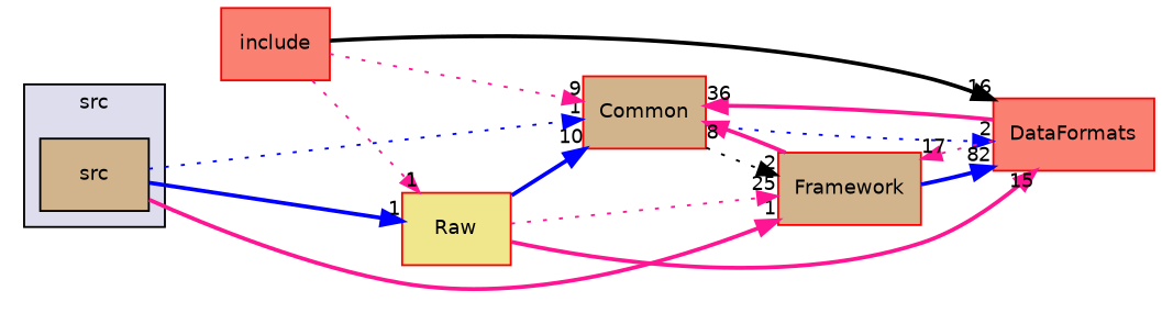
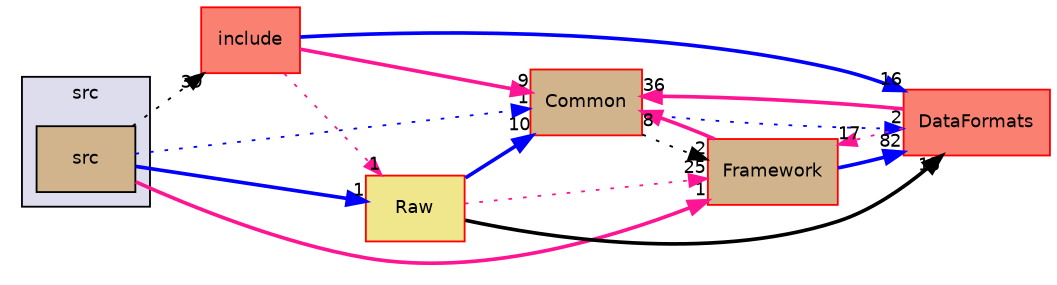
  digraph {
    compound=true
    rankdir=LR
    node [fillcolor=tan fontname=Helvetica fontsize=10 shape=box style=filled color=red]
    edge [color=deeppink headlabel=1 labeldistance=1.5 labelfontname=Helvetica labelfontsize=10 style=dotted]
    n1 [label=src pencolor=black color=""]
    n2 [label=Common]
    n3 [fillcolor=salmon label=include]
    n4 [label=Framework]
    n5 [fillcolor=khaki label=Raw]
    n6 [fillcolor=salmon label=DataFormats]
    subgraph cluster_1 {
      bgcolor="#ddddee"
      fontname=Helvetica
      fontsize=10
      label=src
      pencolor=black
      n1
    }
    n1 -> n2 [color=blue]
+   n1 -> n3 [color=black headlabel=39]
    n1 -> n4 [style=bold]
    n1 -> n5 [color=blue style=bold]
    n2 -> n4 [color=black headlabel=2]
    n2 -> n6 [color=blue headlabel=2]
-   n3 -> n2 [headlabel=9]
+   n3 -> n2 [headlabel=9 style=bold]
    n3 -> n5
-   n3 -> n6 [color=black headlabel=16 style=bold]
+   n3 -> n6 [color=blue headlabel=16 style=bold]
    n4 -> n2 [headlabel=8 style=bold]
    n4 -> n6 [color=blue headlabel=82 style=bold]
    n5 -> n2 [color=blue headlabel=10 style=bold]
    n5 -> n4 [headlabel=25]
-   n5 -> n6 [headlabel=15 style=bold]
+   n5 -> n6 [color=black headlabel=15 style=bold]
    n6 -> n2 [headlabel=36 style=bold]
    n6 -> n4 [headlabel=17]
  }
